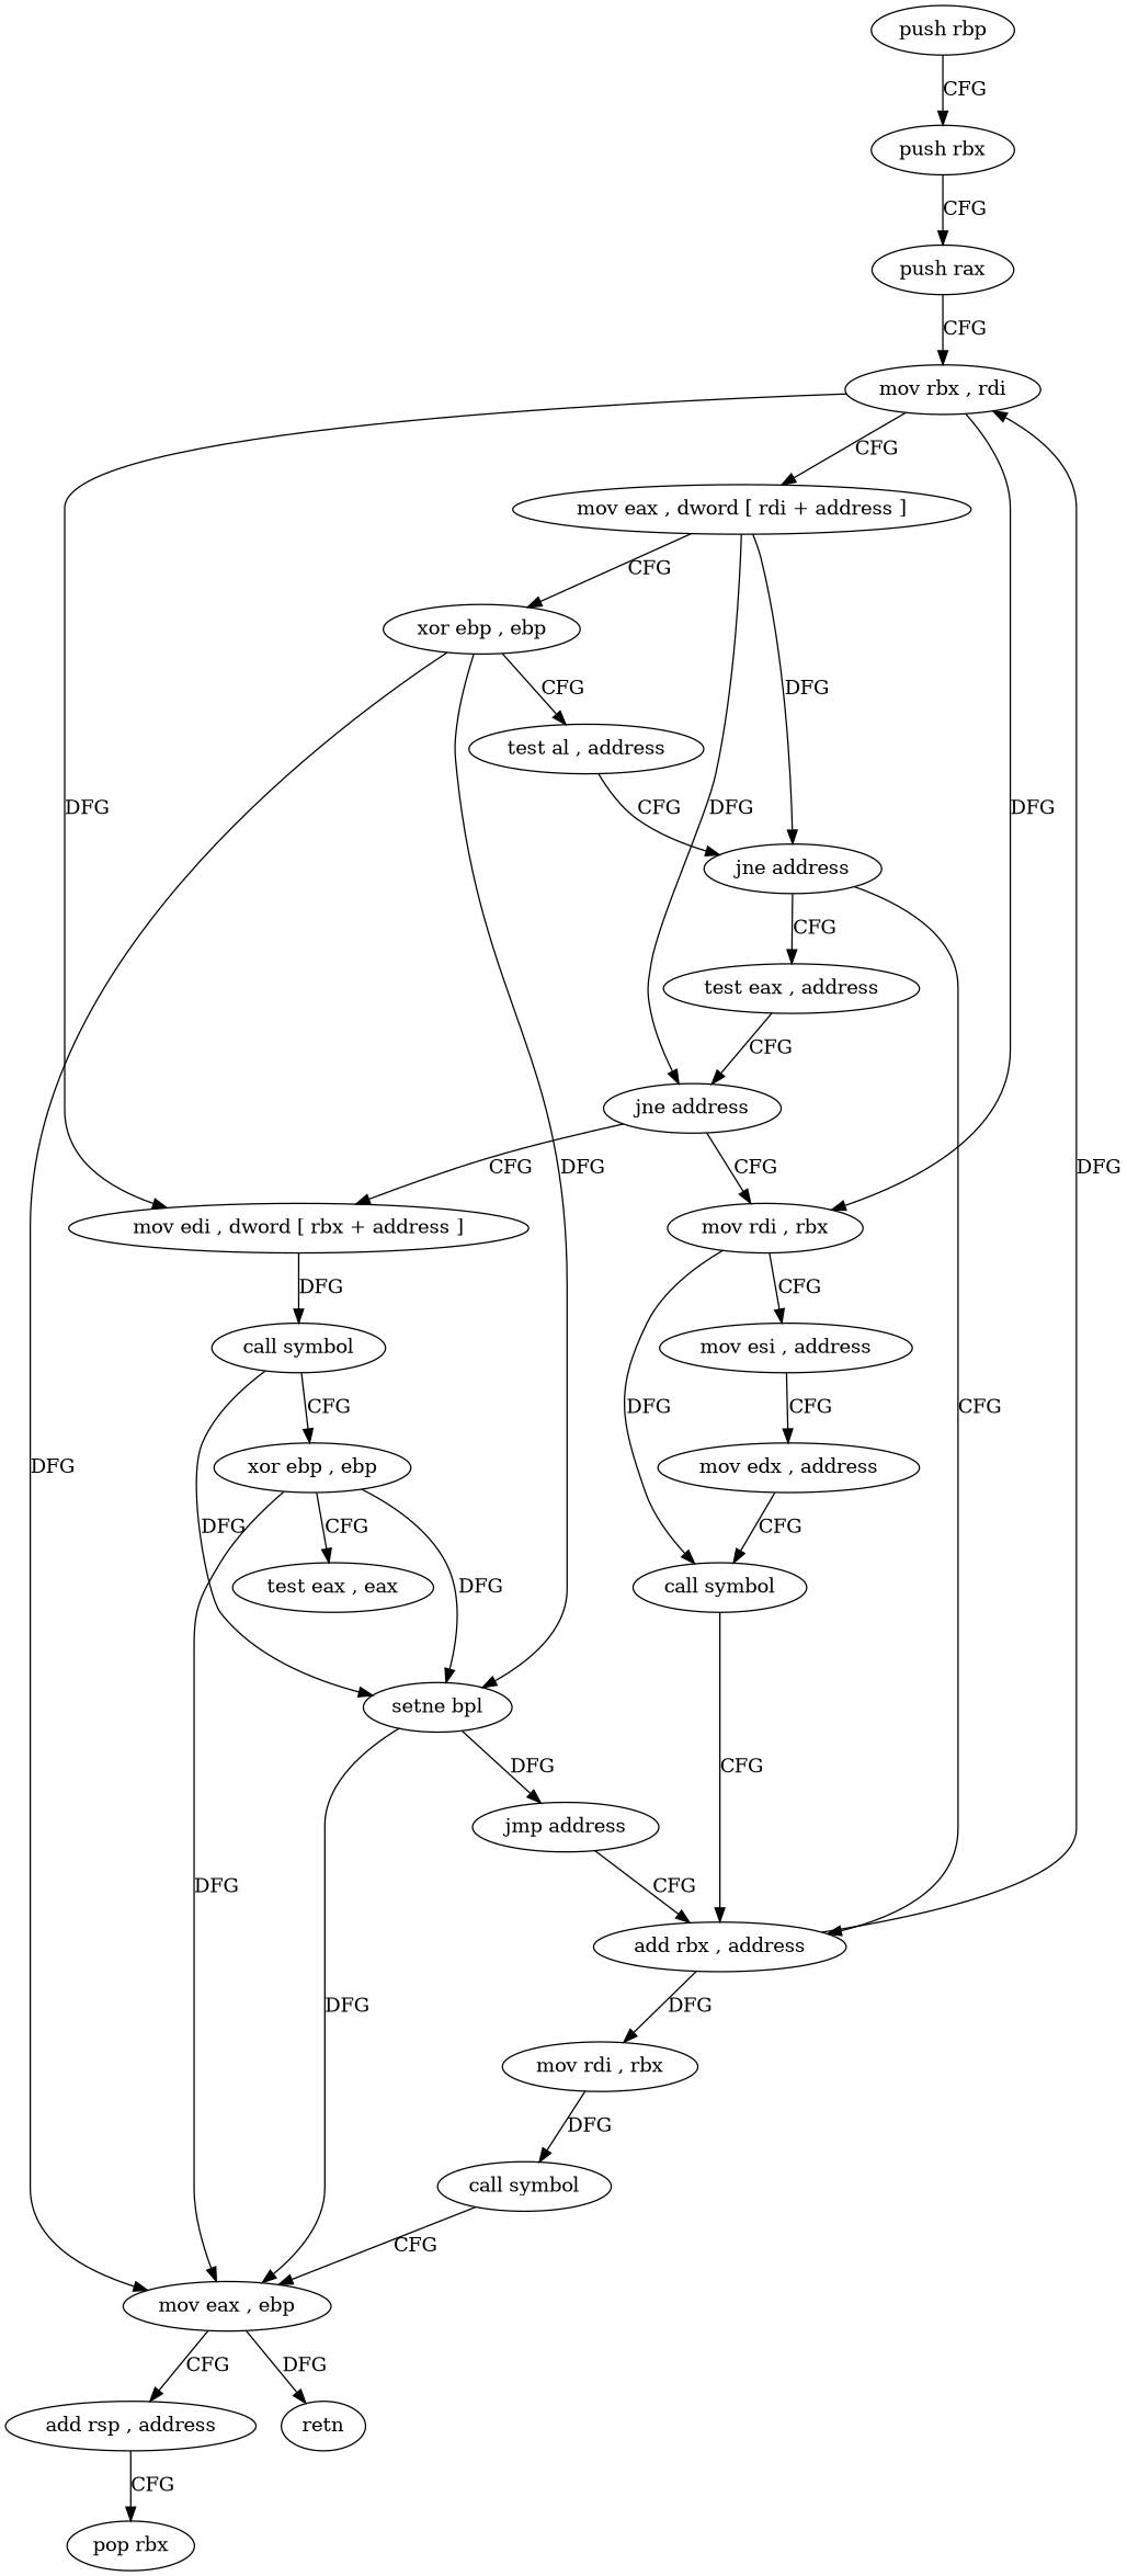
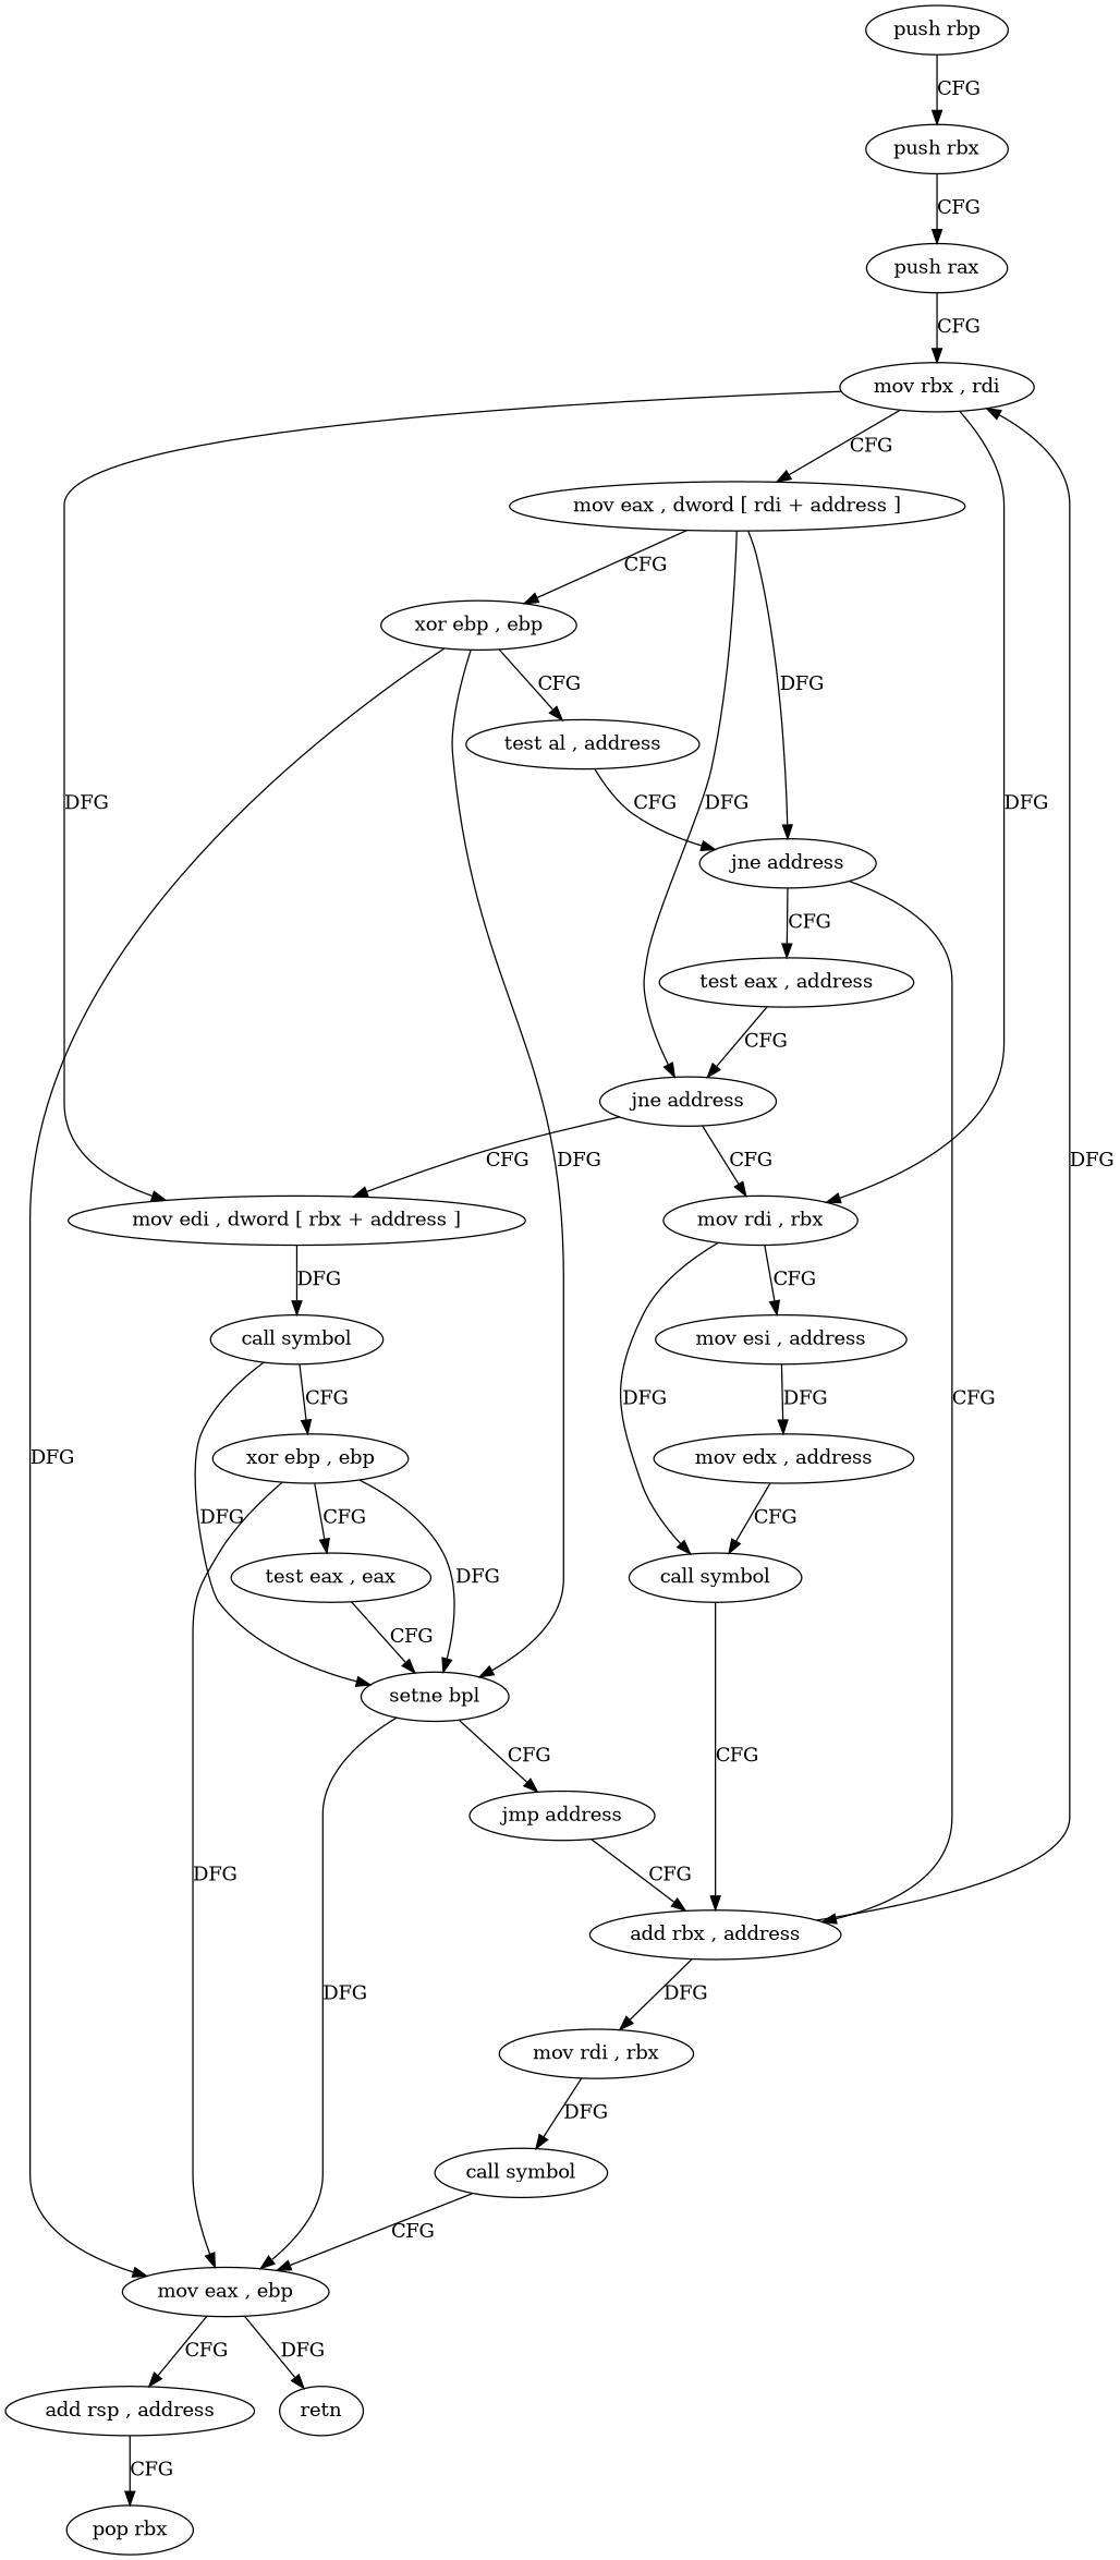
  digraph {
    n1 [label="push rbp"]
    n2 [label="push rbx"]
    n3 [label="push rax"]
    n4 [label="mov rbx , rdi"]
    n5 [label="mov eax , dword [ rdi + address ]"]
    n6 [label="mov rdi , rbx"]
    n7 [label="mov edi , dword [ rbx + address ]"]
    n8 [label="xor ebp , ebp"]
    n9 [label="jne address"]
    n10 [label="jne address"]
    n11 [label="add rbx , address"]
    n12 [label="mov rdi , rbx"]
    n13 [label="mov esi , address"]
    n14 [label="call symbol"]
    n15 [label="call symbol"]
    n16 [label="test al , address"]
    n17 [label="mov eax , ebp"]
    n18 [label="setne bpl"]
    n19 [label="test eax , address"]
    n20 [label="add rsp , address"]
    n21 [label=retn]
    n22 [label="jmp address"]
    n23 [label="call symbol"]
    n24 [label="pop rbx"]
    n25 [label="mov edx , address"]
    n26 [label="xor ebp , ebp"]
    n27 [label="test eax , eax"]
    n1 -> n2 [label=CFG]
    n2 -> n3 [label=CFG]
    n3 -> n4 [label=CFG]
    n4 -> n5 [label=CFG]
    n4 -> n6 [label=DFG]
    n4 -> n7 [label=DFG]
    n5 -> n8 [label=CFG]
    n5 -> n9 [label=DFG]
    n5 -> n10 [label=DFG]
    n6 -> n13 [label=CFG]
    n6 -> n14 [label=DFG]
    n7 -> n15 [label=DFG]
    n8 -> n16 [label=CFG]
    n8 -> n17 [label=DFG]
    n8 -> n18 [label=DFG]
    n9 -> n11 [label=CFG]
    n9 -> n19 [label=CFG]
    n10 -> n6 [label=CFG]
    n10 -> n7 [label=CFG]
    n11 -> n4 [label=DFG]
    n11 -> n12 [label=DFG]
    n12 -> n23 [label=DFG]
-   n13 -> n25 [label=CFG]
+   n13 -> n25 [label=DFG]
    n14 -> n11 [label=CFG]
    n15 -> n18 [label=DFG]
    n15 -> n26 [label=CFG]
    n16 -> n9 [label=CFG]
    n17 -> n20 [label=CFG]
    n17 -> n21 [label=DFG]
    n18 -> n17 [label=DFG]
-   n18 -> n22 [label=DFG]
+   n18 -> n22 [label=CFG]
    n19 -> n10 [label=CFG]
    n20 -> n24 [label=CFG]
    n22 -> n11 [label=CFG]
    n23 -> n17 [label=CFG]
    n25 -> n14 [label=CFG]
    n26 -> n17 [label=DFG]
    n26 -> n18 [label=DFG]
    n26 -> n27 [label=CFG]
+   n27 -> n18 [label=CFG]
  }
